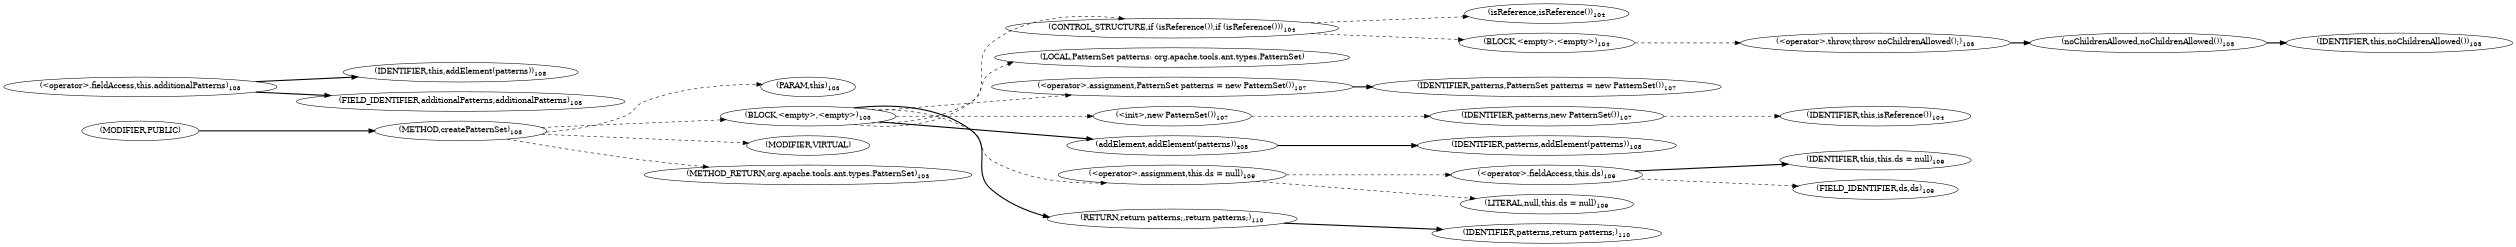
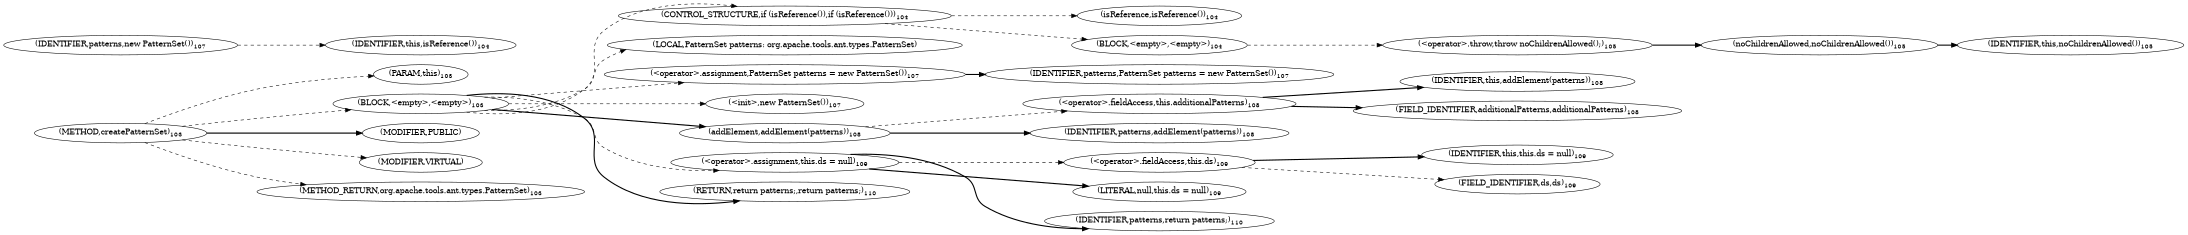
  digraph {
    rankdir=LR
    edge [style=dashed]
    n1 [label=<(METHOD,createPatternSet)<SUB>103</SUB>>]
    n2 [label=<(PARAM,this)<SUB>103</SUB>>]
    n3 [label=<(BLOCK,&lt;empty&gt;,&lt;empty&gt;)<SUB>103</SUB>>]
    n4 [label=<(MODIFIER,PUBLIC)>]
    n5 [label=<(MODIFIER,VIRTUAL)>]
    n6 [label=<(METHOD_RETURN,org.apache.tools.ant.types.PatternSet)<SUB>103</SUB>>]
    n7 [label=<(CONTROL_STRUCTURE,if (isReference()),if (isReference()))<SUB>104</SUB>>]
    n8 [label=<(LOCAL,PatternSet patterns: org.apache.tools.ant.types.PatternSet)>]
    n9 [label=<(&lt;operator&gt;.assignment,PatternSet patterns = new PatternSet())<SUB>107</SUB>>]
    n10 [label=<(&lt;init&gt;,new PatternSet())<SUB>107</SUB>>]
-   n11 [label=<(addElement,addElement(patterns))<SUB>408</SUB>>]
+   n11 [label=<(addElement,addElement(patterns))<SUB>108</SUB>>]
    n12 [label=<(&lt;operator&gt;.assignment,this.ds = null)<SUB>109</SUB>>]
    n13 [label=<(RETURN,return patterns;,return patterns;)<SUB>110</SUB>>]
    n14 [label=<(isReference,isReference())<SUB>104</SUB>>]
    n15 [label=<(BLOCK,&lt;empty&gt;,&lt;empty&gt;)<SUB>104</SUB>>]
    n16 [label=<(IDENTIFIER,patterns,PatternSet patterns = new PatternSet())<SUB>107</SUB>>]
    n17 [label=<(IDENTIFIER,patterns,new PatternSet())<SUB>107</SUB>>]
    n18 [label=<(&lt;operator&gt;.fieldAccess,this.additionalPatterns)<SUB>108</SUB>>]
    n19 [label=<(IDENTIFIER,patterns,addElement(patterns))<SUB>108</SUB>>]
    n20 [label=<(&lt;operator&gt;.fieldAccess,this.ds)<SUB>109</SUB>>]
    n21 [label=<(LITERAL,null,this.ds = null)<SUB>109</SUB>>]
    n22 [label=<(IDENTIFIER,patterns,return patterns;)<SUB>110</SUB>>]
    n23 [label=<(&lt;operator&gt;.throw,throw noChildrenAllowed();)<SUB>105</SUB>>]
    n24 [label=<(IDENTIFIER,this,isReference())<SUB>104</SUB>>]
    n25 [label=<(noChildrenAllowed,noChildrenAllowed())<SUB>105</SUB>>]
    n26 [label=<(IDENTIFIER,this,noChildrenAllowed())<SUB>105</SUB>>]
    n27 [label=<(IDENTIFIER,this,addElement(patterns))<SUB>108</SUB>>]
    n28 [label=<(FIELD_IDENTIFIER,additionalPatterns,additionalPatterns)<SUB>108</SUB>>]
    n29 [label=<(IDENTIFIER,this,this.ds = null)<SUB>109</SUB>>]
    n30 [label=<(FIELD_IDENTIFIER,ds,ds)<SUB>109</SUB>>]
    n1 -> n2
    n1 -> n3
-   n4 -> n1 [style=bold]
+   n1 -> n4 [style=bold]
    n1 -> n5
    n1 -> n6
    n3 -> n7
    n3 -> n8
    n3 -> n9
    n3 -> n10
    n3 -> n11 [style=bold]
    n3 -> n12
    n3 -> n13 [style=bold]
    n7 -> n14
    n7 -> n15
    n9 -> n16 [style=bold]
-   n10 -> n17
+   n11 -> n18
    n11 -> n19 [style=bold]
    n12 -> n20
-   n12 -> n21
-   n13 -> n22 [style=bold]
+   n12 -> n21 [style=bold]
+   n12 -> n22 [style=bold]
    n15 -> n23
    n17 -> n24
    n18 -> n27 [style=bold]
    n18 -> n28 [style=bold]
    n20 -> n29 [style=bold]
    n20 -> n30
    n23 -> n25 [style=bold]
    n25 -> n26 [style=bold]
  }
